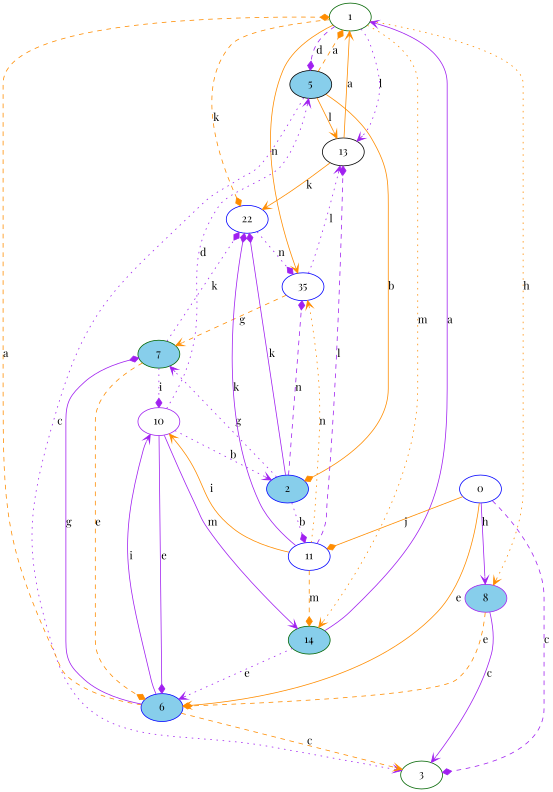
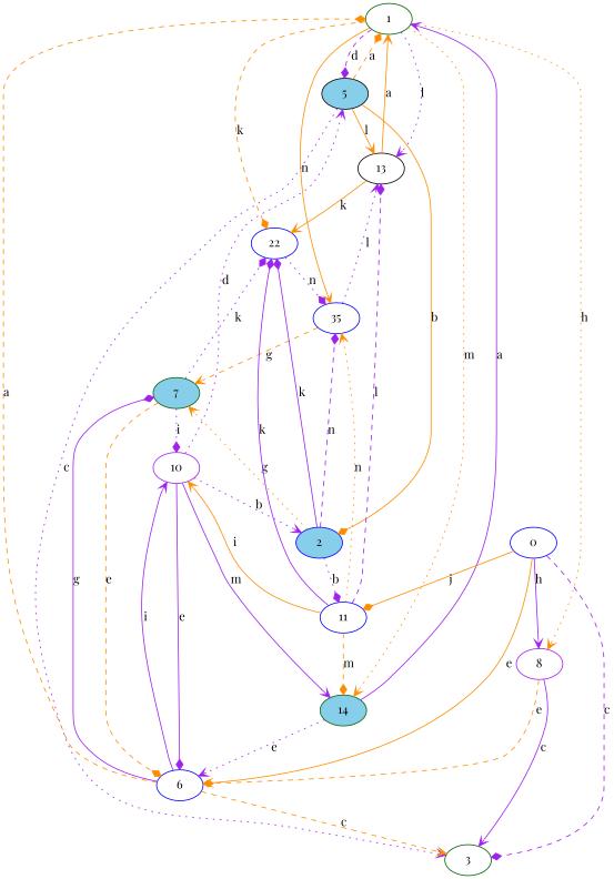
  strict digraph {
    fontname="Playfair Display"
    node [color=blue fillcolor=white fontname="Playfair Display" style=filled]
    edge [arrowhead=vee color=purple fontname="Playfair Display" style=solid]
    1 [color=darkgreen]
    5 [color=black fillcolor=skyblue]
-   8 [color=purple fillcolor=skyblue]
+   8 [color=purple]
    n4 [label=22]
    13 [color=black]
    14 [color=darkgreen fillcolor=skyblue]
    n7 [label=35]
    2 [fillcolor=skyblue]
    3 [color=darkgreen]
-   6 [fillcolor=skyblue]
+   6
    7 [color=darkgreen fillcolor=skyblue]
    11
    10 [color=purple]
    0
    1 -> 5 [arrowhead=diamond label=d style=dashed]
    1 -> 8 [color=darkorange label=h style=dotted]
    1 -> n4 [arrowhead=diamond color=darkorange label=k style=dashed]
    1 -> 13 [label=l style=dotted]
    1 -> 14 [color=darkorange label=m style=dotted]
    1 -> n7 [color=darkorange label=n]
    5 -> 1 [arrowhead=diamond color=darkorange label=a style=dashed]
    5 -> 13 [color=darkorange label=l]
    5 -> 2 [arrowhead=diamond color=darkorange label=b]
    5 -> 3 [label=c style=dotted]
    8 -> 3 [label=c]
    8 -> 6 [arrowhead=diamond color=darkorange label=e style=dashed]
    n4 -> n7 [arrowhead=diamond label=n style=dotted]
    13 -> 1 [color=darkorange label=a]
    13 -> n4 [color=darkorange label=k]
    14 -> 1 [label=a]
    14 -> 6 [label=e style=dotted]
    n7 -> 13 [label=l style=dotted]
    n7 -> 7 [color=darkorange label=g style=dashed]
    2 -> n4 [arrowhead=diamond label=k]
    2 -> n7 [arrowhead=diamond label=n style=dashed]
-   2 -> 7 [label=g style=dotted]
+   2 -> 7 [color=darkorange label=g style=dotted]
    2 -> 11 [arrowhead=diamond label=b style=dotted]
    6 -> 1 [arrowhead=diamond color=darkorange label=a style=dashed]
    6 -> 3 [color=darkorange label=c style=dashed]
    6 -> 7 [arrowhead=diamond label=g]
    6 -> 10 [label=i]
    7 -> n4 [arrowhead=diamond label=k style=dotted]
    7 -> 6 [arrowhead=diamond color=darkorange label=e style=dashed]
    7 -> 10 [arrowhead=diamond label=i style=dotted]
    11 -> n4 [arrowhead=diamond label=k]
    11 -> 13 [arrowhead=diamond label=l style=dashed]
    11 -> 14 [arrowhead=diamond color=darkorange label=m style=dashed]
    11 -> n7 [color=darkorange label=n style=dotted]
    11 -> 10 [color=darkorange label=i]
    10 -> 5 [label=d style=dotted]
    10 -> 14 [label=m]
    10 -> 2 [label=b style=dotted]
    10 -> 6 [arrowhead=diamond label=e]
    0 -> 8 [label=h]
    0 -> 3 [arrowhead=diamond label=c style=dashed]
    0 -> 6 [color=darkorange label=e]
    0 -> 11 [arrowhead=diamond color=darkorange label=j]
  }
